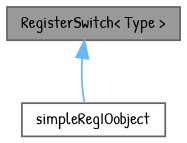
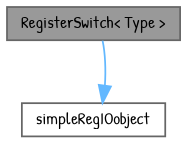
  digraph {
    fontname="Patrick Hand"
    node [color=gray40 fontname="Patrick Hand" fontsize=10 shape=box style=filled]
    n1 [fillcolor=grey60 fontcolor=black height=0.2 label="RegisterSwitch\< Type \>" width=0.4]
    n2 [fillcolor=white height=0.2 label=simpleRegIOobject width=0.4]
-   n1 -> n2 [color=steelblue1 dir=back fontname="Patrick Hand" fontsize=10 labelfontname=Helvetica labelfontsize=10 style=solid]
+   n2 -> n1 [color=steelblue1 dir=back fontname="Patrick Hand" fontsize=10 labelfontname=Helvetica labelfontsize=10 style=solid]
  }
